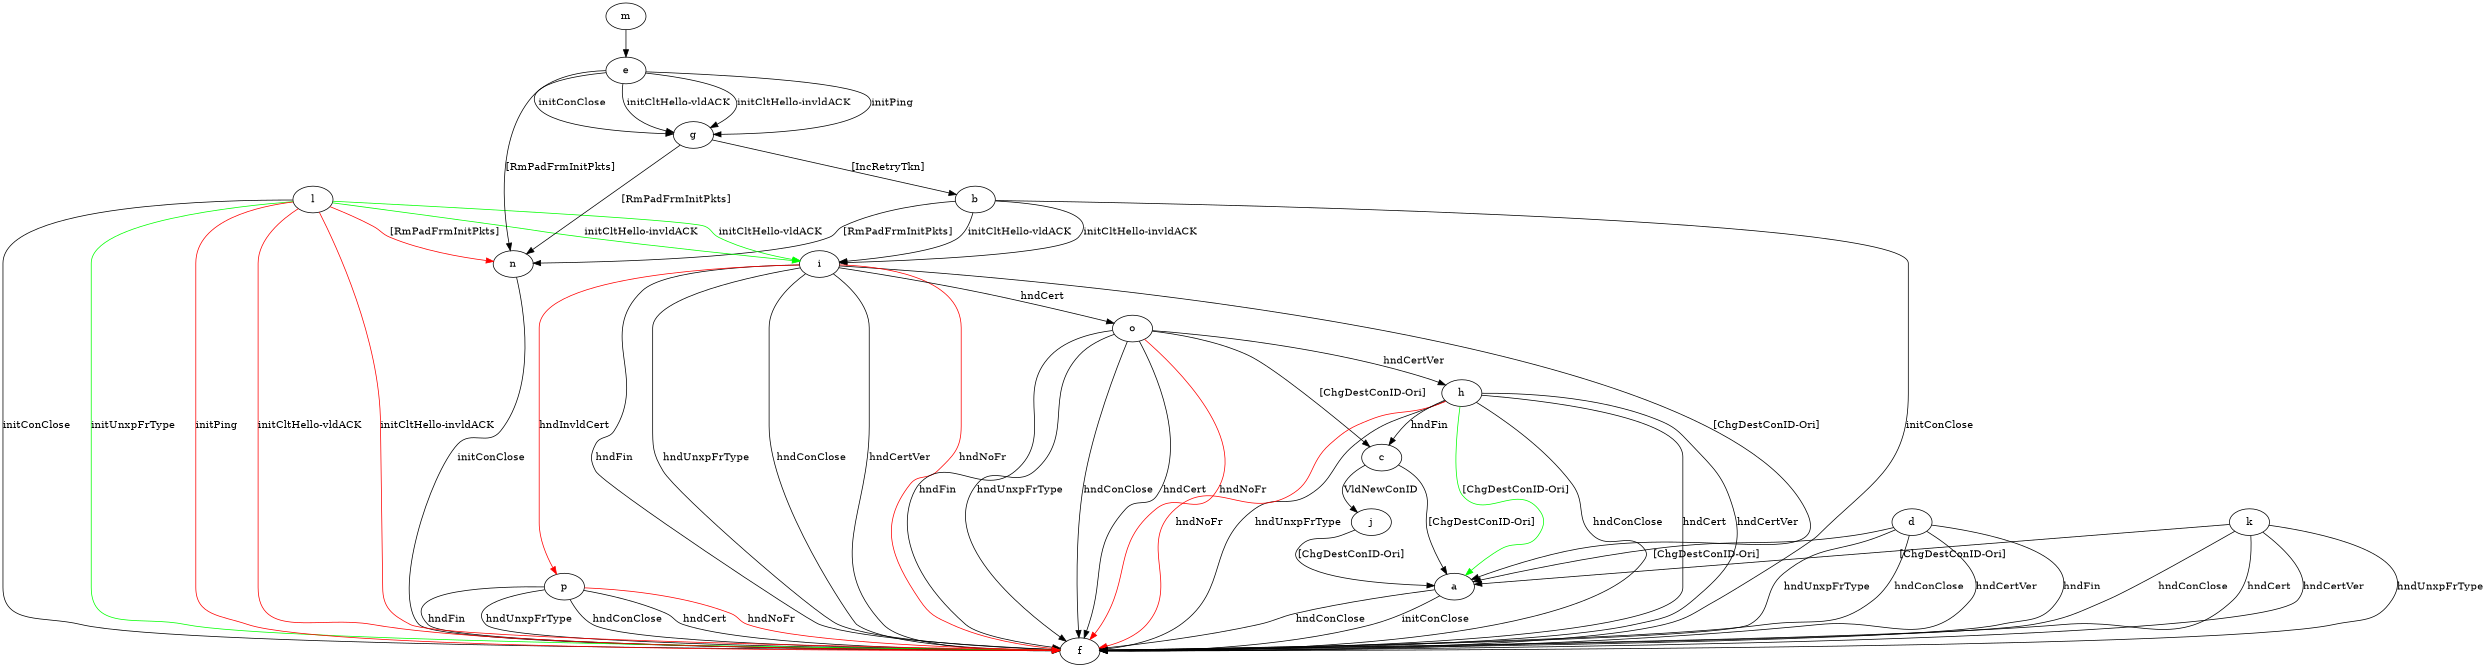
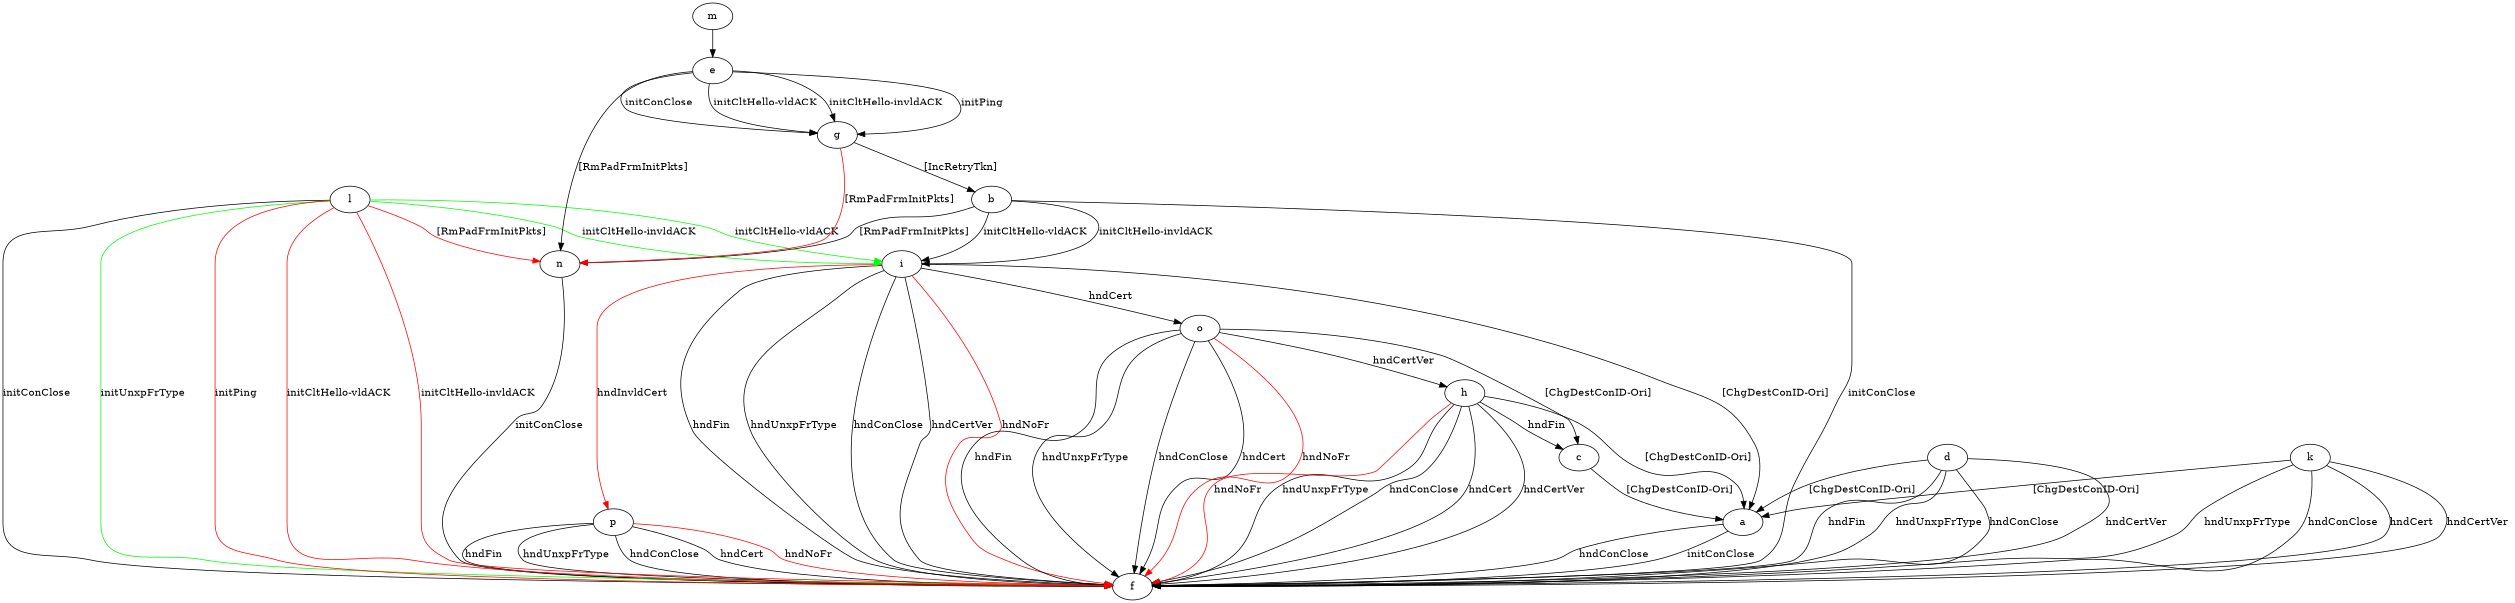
  digraph {
    a
    f
    b
    i
    n
    o
    p
    l
    c
    h
-   j
    d
    e
    g
    k
    m
    a -> f [label="initConClose "]
    a -> f [label="hndConClose "]
    b -> f [label="initConClose "]
    b -> i [label="initCltHello-vldACK "]
    b -> i [label="initCltHello-invldACK "]
    b -> n [label="[RmPadFrmInitPkts] "]
    i -> a [label="[ChgDestConID-Ori] "]
    i -> f [label="hndFin "]
    i -> f [label="hndUnxpFrType "]
    i -> f [label="hndConClose "]
    i -> f [label="hndCertVer "]
    i -> f [color=red label="hndNoFr "]
    i -> o [label="hndCert "]
    i -> p [color=red label="hndInvldCert "]
    n -> f [label="initConClose "]
    o -> f [label="hndFin "]
    o -> f [label="hndUnxpFrType "]
    o -> f [label="hndConClose "]
    o -> f [label="hndCert "]
    o -> f [color=red label="hndNoFr "]
    o -> c [label="[ChgDestConID-Ori] "]
    o -> h [label="hndCertVer "]
    p -> f [label="hndFin "]
    p -> f [label="hndUnxpFrType "]
    p -> f [label="hndConClose "]
    p -> f [label="hndCert "]
    p -> f [color=red label="hndNoFr "]
    l -> f [label="initConClose "]
    l -> f [color=green label="initUnxpFrType "]
    l -> f [color=red label="initPing "]
    l -> f [color=red label="initCltHello-vldACK "]
    l -> f [color=red label="initCltHello-invldACK "]
    l -> i [color=green label="initCltHello-vldACK "]
    l -> i [color=green label="initCltHello-invldACK "]
    l -> n [color=red label="[RmPadFrmInitPkts] "]
    c -> a [label="[ChgDestConID-Ori] "]
-   c -> j [label="VldNewConID "]
-   h -> a [label="[ChgDestConID-Ori] " color=green]
+   h -> a [label="[ChgDestConID-Ori] "]
    h -> f [label="hndUnxpFrType "]
    h -> f [label="hndConClose "]
    h -> f [label="hndCert "]
    h -> f [label="hndCertVer "]
    h -> f [color=red label="hndNoFr "]
    h -> c [label="hndFin "]
-   j -> a [label="[ChgDestConID-Ori] "]
    d -> a [label="[ChgDestConID-Ori] "]
    d -> f [label="hndFin "]
    d -> f [label="hndUnxpFrType "]
    d -> f [label="hndConClose "]
    d -> f [label="hndCertVer "]
    e -> n [label="[RmPadFrmInitPkts] "]
    e -> g [label="initPing "]
    e -> g [label="initConClose "]
    e -> g [label="initCltHello-vldACK "]
    e -> g [label="initCltHello-invldACK "]
    g -> b [label="[IncRetryTkn] "]
-   g -> n [label="[RmPadFrmInitPkts] "]
+   g -> n [label="[RmPadFrmInitPkts] " color=red]
    k -> a [label="[ChgDestConID-Ori] "]
    k -> f [label="hndUnxpFrType "]
    k -> f [label="hndConClose "]
    k -> f [label="hndCert "]
    k -> f [label="hndCertVer "]
    m -> e
  }
